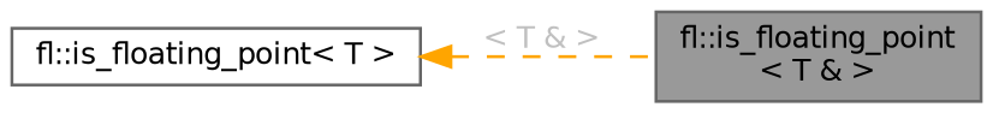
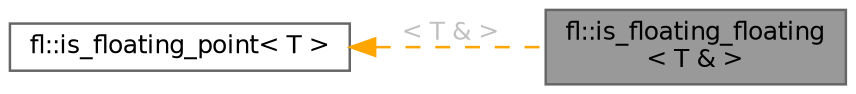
  digraph {
    rankdir=LR
    node [color=gray40 fontname=Helvetica fontsize=10 shape=box style=filled]
-   n1 [fillcolor=grey60 fontcolor=black height=0.2 label="fl::is_floating_point\l\< T & \>" width=0.4]
+   n1 [fillcolor=grey60 fontcolor=black height=0.2 label="fl::is_floating_floating\l\< T & \>" width=0.4]
    n2 [fillcolor=white height=0.2 label="fl::is_floating_point\< T \>" width=0.4]
    n2 -> n1 [color=orange dir=back fontcolor=grey fontname=Helvetica fontsize=10 label=" \< T & \>" labelfontname=Helvetica labelfontsize=10 style=dashed]
  }
